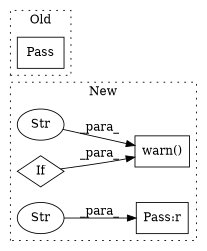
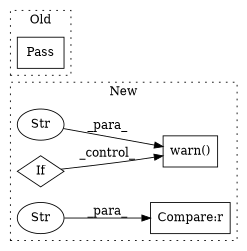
  digraph {
    rankdir=LR
    node [a=66 s=865 shape=box]
    n1 [a=75 l="22,10" label="warn()" s="902,1354"]
    n2 [l=430 label=Str s=924 shape=ellipse]
    n3 [a=96 l=3 label=If s=829 shape=diamond]
-   n4 [a=40 l=27 label="Pass:r"]
+   n4 [a=40 l=27 label="Compare:r"]
    n5 [l=11 label=Str shape=ellipse]
    n6 [a=62 l=4 label=Pass s=3515]
    subgraph cluster_1 {
      label=New
      style=dotted
      n1
      n2
      n3
      n4
      n5
    }
    subgraph cluster_2 {
      label=Old
      style=dotted
      n6
    }
    n2 -> n1 [label=_para_]
-   n3 -> n1 [label=_para_]
+   n3 -> n1 [label=_control_]
    n5 -> n4 [label=_para_]
  }
